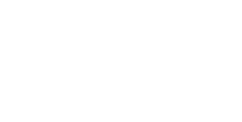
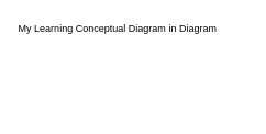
  <mxCell id="0" />
  <mxCell id="1" parent="0" />
+ <mxCell id="2" value="My Learning Conceptual Diagram in Diagram" style="text;html=1;whiteSpace=wrap;overflow=hidden;rounded=0;" vertex="1" parent="1"><mxGeometry x="20" width="280" height="120" as="geometry" y="20" /></mxCell>
